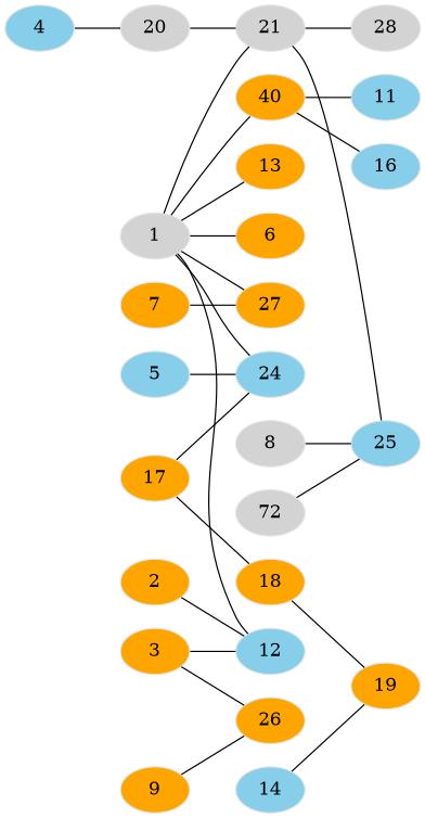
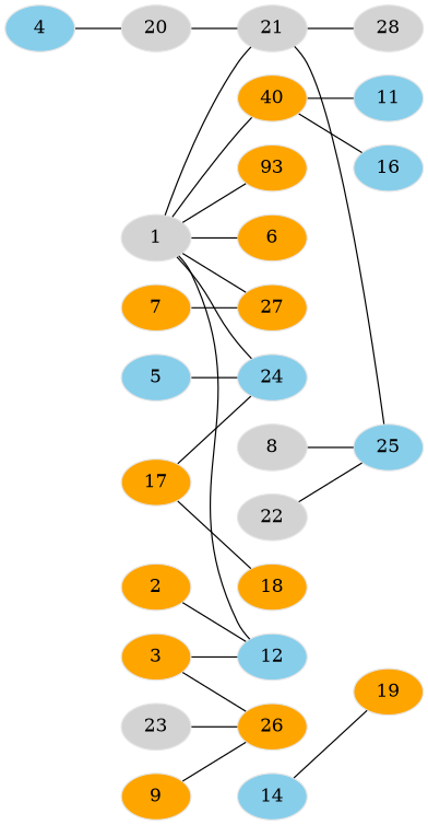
  graph {
    rankdir=LR
    node [color=gray90 fillcolor=orange style=filled]
    edge [weight=1.0]
    1 [fillcolor=lightgrey]
    6
    n3 [label=40]
    12 [fillcolor=skyblue]
-   13
+   13 [label=93]
    21 [fillcolor=lightgrey]
    24 [fillcolor=skyblue]
    27
    11 [fillcolor=skyblue]
    16 [fillcolor=skyblue]
    25 [fillcolor=skyblue]
    28 [fillcolor=lightgrey]
    2
    26
    3
    20 [fillcolor=lightgrey]
    4 [fillcolor=skyblue]
    5 [fillcolor=skyblue]
    7
    8 [fillcolor=lightgrey]
    9
    19
    14 [fillcolor=skyblue]
    17
    18
-   22 [fillcolor=lightgrey label=72]
+   22 [fillcolor=lightgrey]
+   23 [fillcolor=lightgrey]
    1 -- 6
    1 -- n3
    1 -- 12
    1 -- 13
    1 -- 21
    1 -- 24
    1 -- 27
    n3 -- 11
    n3 -- 16
    21 -- 25
    21 -- 28
    2 -- 12
    3 -- 12
    3 -- 26
    20 -- 21
    4 -- 20
    5 -- 24
    7 -- 27
    8 -- 25
    9 -- 26
    14 -- 19
    17 -- 24
    17 -- 18
-   18 -- 19
    22 -- 25
+   23 -- 26
  }
